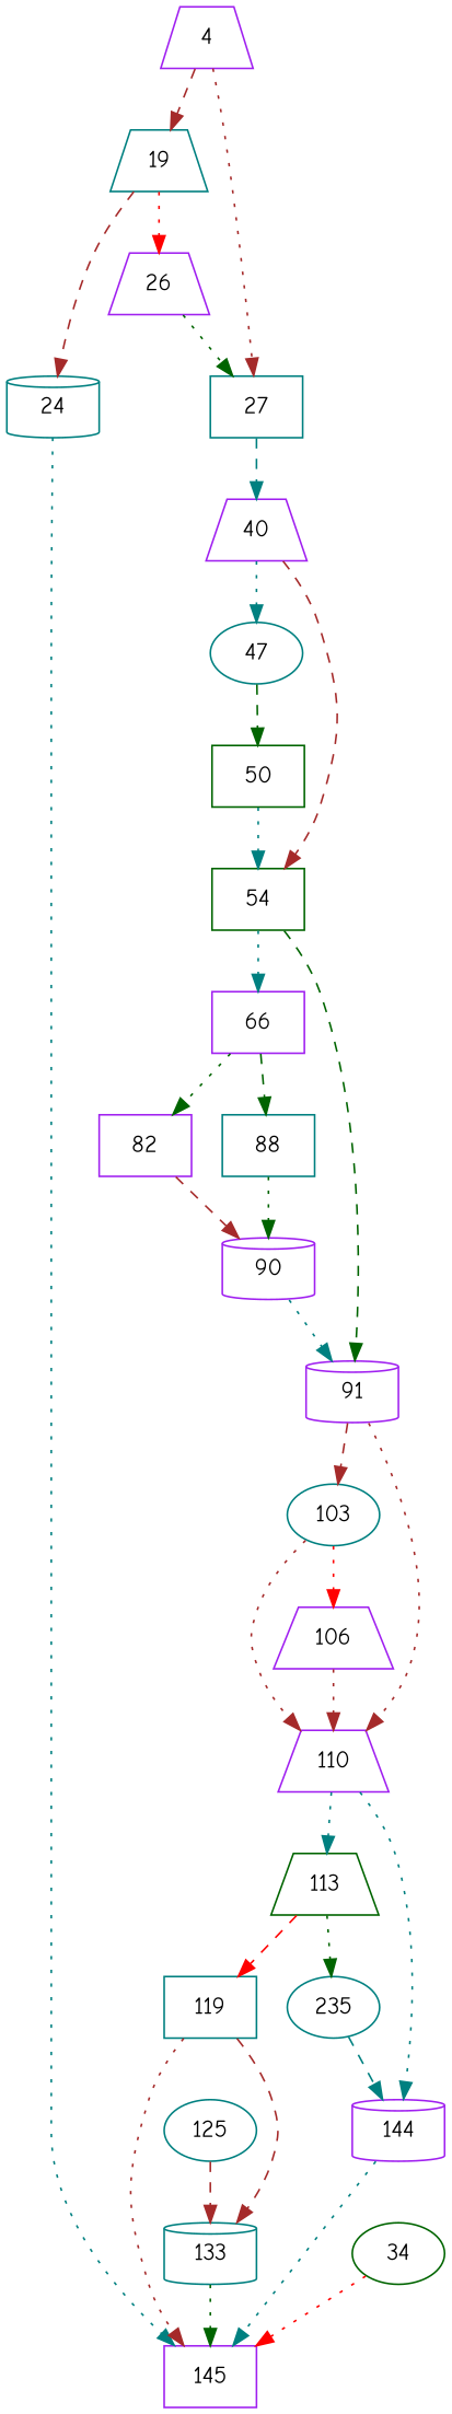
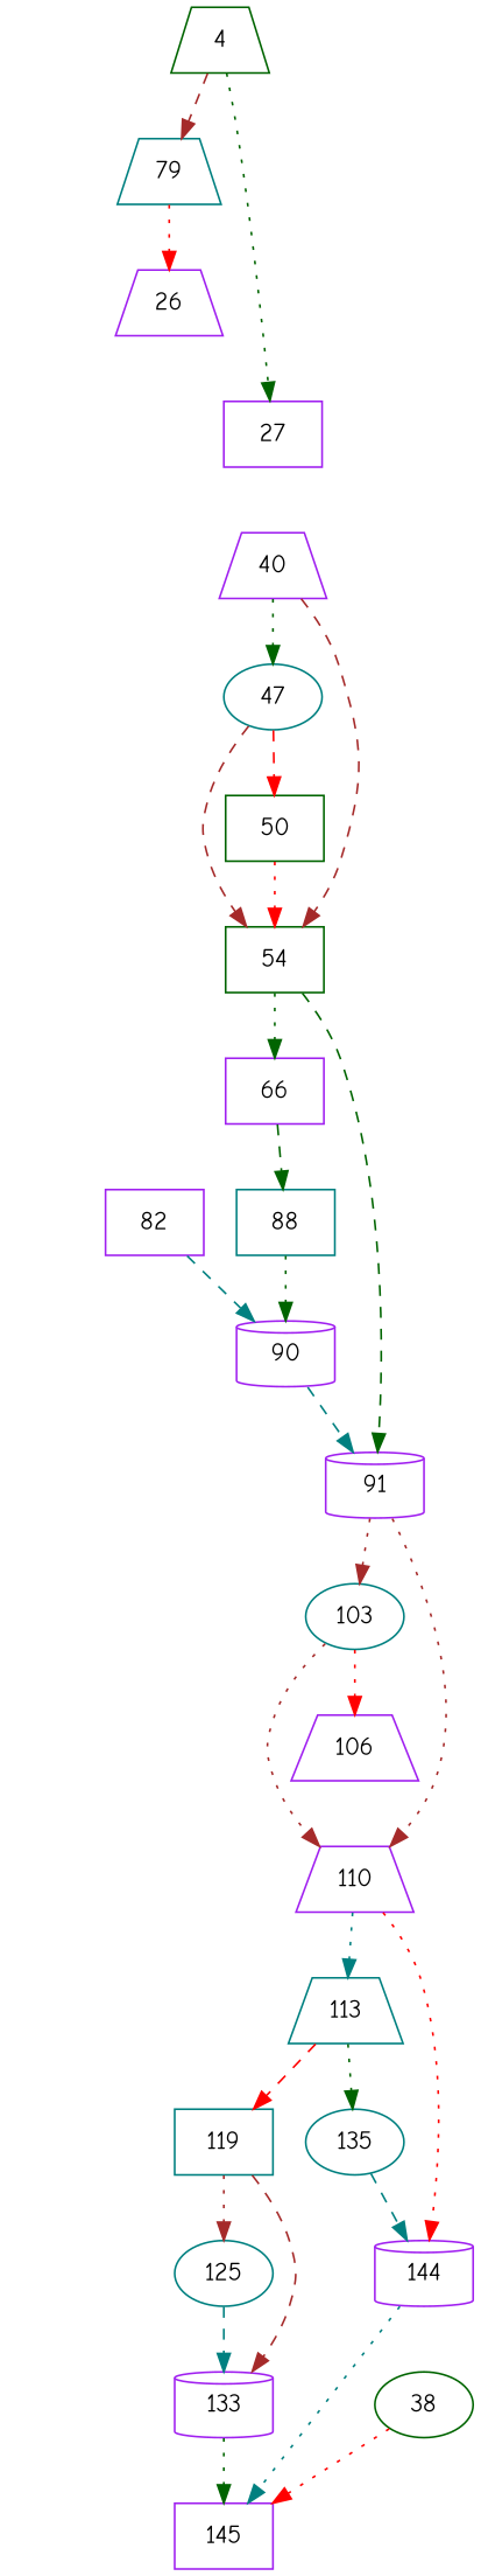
  strict digraph {
    fontname="Comic Neue"
    node [color=purple fontname="Comic Neue" shape=box]
    edge [color=brown fontname="Comic Neue" style=dotted]
-   4 [entry=true shape=trapezium]
-   19 [color=teal shape=trapezium]
-   27 [color=teal]
-   24 [color=teal shape=cylinder]
+   4 [color=darkgreen entry=true shape=trapezium]
+   19 [color=teal shape=trapezium label=79]
+   27
    26 [shape=trapezium]
    40 [shape=trapezium]
    145
    47 [color=teal shape=ellipse]
    54 [color=darkgreen]
-   38 [color=darkgreen shape=ellipse label=34]
+   38 [color=darkgreen shape=ellipse]
    50 [color=darkgreen]
    66
    91 [shape=cylinder]
    82
    88 [color=teal]
    103 [color=teal shape=ellipse]
    110 [shape=trapezium]
    90 [shape=cylinder]
    106 [shape=trapezium]
-   113 [color=darkgreen shape=trapezium]
+   113 [color=teal shape=trapezium]
    144 [shape=cylinder]
    119 [color=teal]
-   135 [color=teal shape=ellipse label=235]
+   135 [color=teal shape=ellipse]
    125 [color=teal shape=ellipse]
-   133 [color=teal shape=cylinder]
+   133 [shape=cylinder]
    4 -> 19 [cond=true style=dashed]
-   4 -> 27 [cond=false]
-   19 -> 24 [cond=true style=dashed]
+   4 -> 27 [color=darkgreen cond=false]
    19 -> 26 [color=red cond=false]
-   27 -> 40 [color=teal cond=false style=dashed]
-   24 -> 145 [color=teal]
-   26 -> 27 [color=darkgreen]
-   40 -> 47 [color=teal cond=true]
+   40 -> 47 [color=darkgreen cond=true]
    40 -> 54 [cond=false style=dashed]
-   47 -> 50 [color=darkgreen cond=false style=dashed]
-   54 -> 66 [color=teal cond=true]
+   47 -> 54 [cond=true style=dashed]
+   47 -> 50 [color=red cond=false style=dashed]
+   54 -> 66 [color=darkgreen cond=true]
    54 -> 91 [color=darkgreen cond=false style=dashed]
    38 -> 145 [color=red]
-   50 -> 54 [color=teal]
-   66 -> 82 [color=darkgreen cond=true]
+   50 -> 54 [color=red]
    66 -> 88 [color=darkgreen cond=false style=dashed]
-   91 -> 103 [cond=true style=dashed]
+   91 -> 103 [cond=true]
    91 -> 110 [cond=false]
-   82 -> 90 [style=dashed]
+   82 -> 90 [color=teal style=dashed]
    88 -> 90 [color=darkgreen]
    103 -> 110 [cond=false]
    103 -> 106 [color=red cond=true]
    110 -> 113 [color=teal cond=true]
-   110 -> 144 [color=teal cond=false]
-   90 -> 91 [color=teal]
-   106 -> 110
+   110 -> 144 [color=red cond=false]
+   90 -> 91 [color=teal style=dashed]
    113 -> 119 [color=red cond=true style=dashed]
    113 -> 135 [color=darkgreen cond=false]
    144 -> 145 [color=teal]
-   119 -> 145 [cond=true]
+   119 -> 125 [cond=true]
    119 -> 133 [cond=false style=dashed]
    135 -> 144 [color=teal style=dashed]
-   125 -> 133 [style=dashed]
+   125 -> 133 [color=teal style=dashed]
    133 -> 145 [color=darkgreen]
  }
